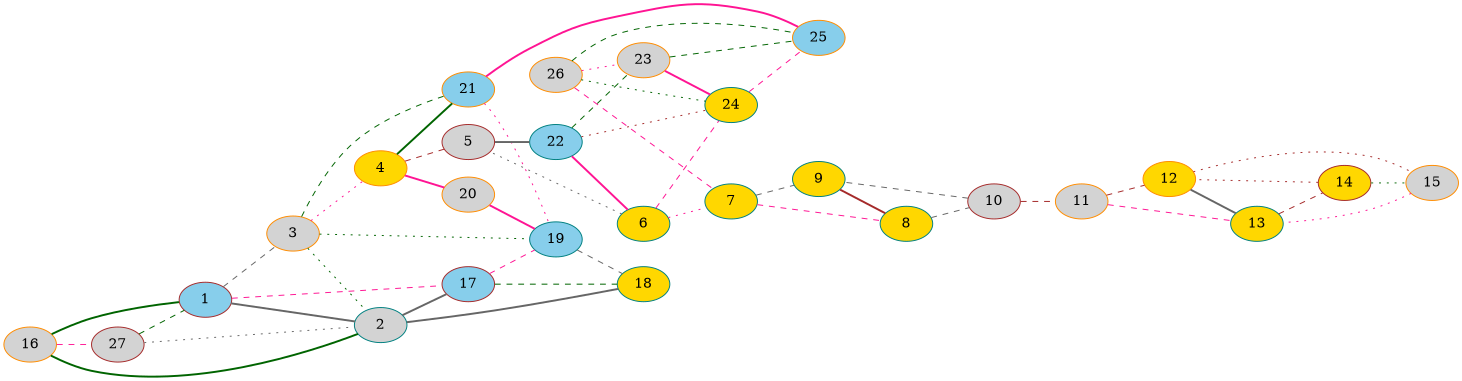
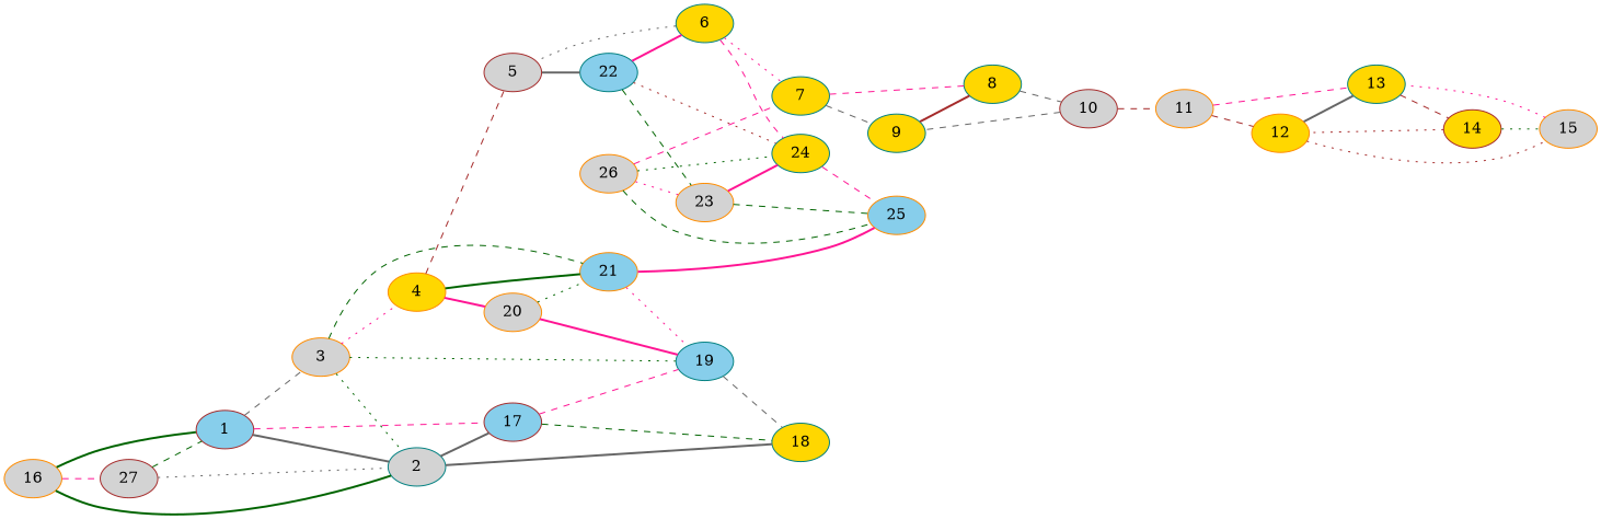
  graph {
    rankdir=LR
    node [aaLength=3 color=darkorange fillcolor=lightgrey sequence=vanDerWaals style=filled type=0]
    edge [color=deeppink distance0=0.0 frequency=1 style=dashed type0=1]
    1 [aaLength=5 color=brown fillcolor=skyblue]
    2 [color=teal]
    3 [aaLength=17]
    17 [aaLength=10 color=brown fillcolor=skyblue type=1]
    4 [aaLength=9 fillcolor=gold]
    19 [aaLength=9 color=teal fillcolor=skyblue type=1]
    21 [aaLength=5 fillcolor=skyblue type=1]
    18 [aaLength=12 color=teal fillcolor=gold type=1]
    5 [aaLength=22 color=brown]
    20 [aaLength=5 type=1]
    25 [fillcolor=skyblue type=1]
    22 [aaLength=2 color=teal fillcolor=skyblue type=1]
    6 [color=teal fillcolor=gold]
    24 [color=teal fillcolor=gold type=1]
    23 [aaLength=2 type=1]
    7 [aaLength=5 color=teal fillcolor=gold]
    9 [aaLength=18 color=teal fillcolor=gold]
    8 [aaLength=8 color=teal fillcolor=gold]
    10 [aaLength=11 color=brown]
    11 [aaLength=12]
    12 [aaLength=5 fillcolor=gold]
    13 [aaLength=10 color=teal fillcolor=gold]
    15 [aaLength=6]
    14 [color=brown fillcolor=gold]
    16 [aaLength=5]
    27 [color=brown type=1]
    26 [type=1]
    1 -- 2 [color=gray40 distance0=20.21356 style=bold]
    1 -- 3 [color=gray40 distance0=57.80896 type0=2]
    1 -- 17 [distance0=62.94053 type0=3]
    2 -- 17 [color=gray40 distance0=44.82262 distance1=0.0 frequency=2 style=bold type0=2 type1=4]
    3 -- 2 [color=darkgreen distance0=45.3134 style=dotted]
    3 -- 4 [distance0=53.36844 style=dotted type0=3]
    3 -- 19 [color=darkgreen distance0=51.26725 style=dotted type0=2]
    3 -- 21 [color=darkgreen type0=4]
    17 -- 19 [distance0=26.0 type0=2]
    17 -- 18 [color=darkgreen distance0=12.0 distance1=0.0 frequency=2 type1=4]
    4 -- 21 [color=darkgreen distance0=41.23915 style=bold type0=3]
    4 -- 5 [color=brown distance0=27.04349 distance1=0.0 frequency=2 type1=4]
    4 -- 20 [distance0=36.87367 style=bold type0=2]
    19 -- 18 [color=gray40 distance0=14.0]
    21 -- 19 [distance0=40.0 style=dotted type0=2]
    21 -- 25 [distance0=18.0 style=bold type0=2]
    18 -- 2 [color=gray40 distance0=47.42433 style=bold type0=3]
    5 -- 22 [color=gray40 distance0=56.04717 distance1=0.0 frequency=2 style=bold type0=3 type1=4]
    20 -- 19 [distance0=51.0 style=bold type0=3]
+   20 -- 21 [color=darkgreen distance0=11.0 style=dotted]
    22 -- 6 [style=bold type0=4]
    22 -- 24 [color=brown distance0=10.0 style=dotted]
    22 -- 23 [color=darkgreen distance0=27.0 type0=3]
    6 -- 5 [color=gray40 distance0=31.21068 style=dotted]
    6 -- 24 [distance0=40.14331 distance1=0.0 frequency=2 type0=3 type1=4]
    6 -- 7 [distance0=38.10951 style=dotted type0=2]
    24 -- 25 [distance0=8.0 distance1=0.0 frequency=2 type1=4]
    23 -- 25 [color=darkgreen distance0=9.0]
    23 -- 24 [distance0=17.0 style=bold type0=3]
    7 -- 9 [color=gray40 distance0=18.02809 type0=2]
    7 -- 8 [distance0=11.85779 distance1=0.0 frequency=2 type1=5]
    9 -- 8 [color=brown distance0=13.84154 style=bold]
    8 -- 10 [color=gray40 distance0=38.24876 type0=3]
    10 -- 9 [color=gray40 distance0=29.07236]
    10 -- 11 [color=brown distance0=29.9331 distance1=0.0 frequency=2 type0=2 type1=4]
    11 -- 12 [color=brown distance0=21.23765 distance1=0.0 frequency=2 type1=4]
    11 -- 13 [distance0=21.98554 type0=2]
    12 -- 13 [color=gray40 distance0=9.328177 distance1=0.0 frequency=2 style=bold type1=4]
    12 -- 15 [color=brown distance0=22.20391 style=dotted type0=3]
    13 -- 14 [color=brown distance0=13.40503 distance1=0.0 frequency=2 type0=2 type1=5]
    15 -- 13 [distance0=15.46079 style=dotted type0=2]
    14 -- 12 [color=brown distance0=22.64689 style=dotted type0=3]
    14 -- 15 [color=darkgreen distance0=11.19956 distance1=0.0 frequency=2 style=dotted type1=4]
    16 -- 1 [color=darkgreen distance0=878.6626 style=bold type0=2]
    16 -- 2 [color=darkgreen distance0=889.1721 style=bold type0=3]
    16 -- 27 [distance0=31.60058 distance1=0.0 frequency=2 type1=5]
    27 -- 1 [color=darkgreen distance0=875.1374 type0=2]
    27 -- 2 [color=gray40 distance0=885.1266 style=dotted type0=3]
    26 -- 25 [color=darkgreen distance0=23.0 type0=2]
    26 -- 24 [color=darkgreen distance0=31.0 style=dotted type0=3]
    26 -- 23 [distance0=14.0 style=dotted]
    26 -- 7 [type0=5]
  }
